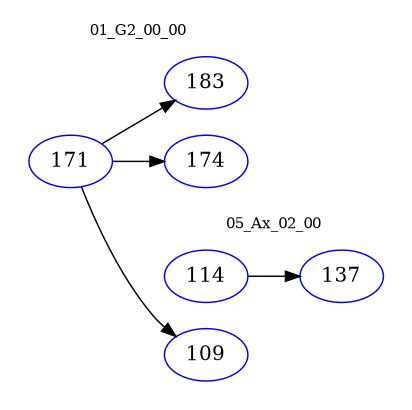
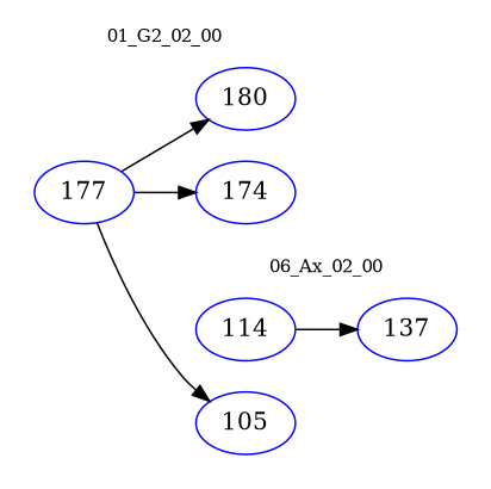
  digraph {
    fontname="DejaVu Serif"
    rankdir=LR
    node [color=blue fontname="DejaVu Serif"]
    edge [color=black fontname="DejaVu Serif"]
    n1 [label=114]
-   n2 [label=109]
+   n2 [label=105]
    n3 [label=137]
-   n4 [label=171]
+   n4 [label=177]
    n5 [label=174]
-   n6 [label=183]
+   n6 [label=180]
    subgraph cluster_1 {
      color=white
      fontsize=10
-     label="05_Ax_02_00"
+     label="06_Ax_02_00"
      n1
      n2
      n3
    }
    subgraph cluster_2 {
      color=white
      fontsize=10
-     label="01_G2_00_00"
+     label="01_G2_02_00"
      n4
      n5
      n6
    }
    n1 -> n3
    n4 -> n2
    n4 -> n5
    n4 -> n6
  }
